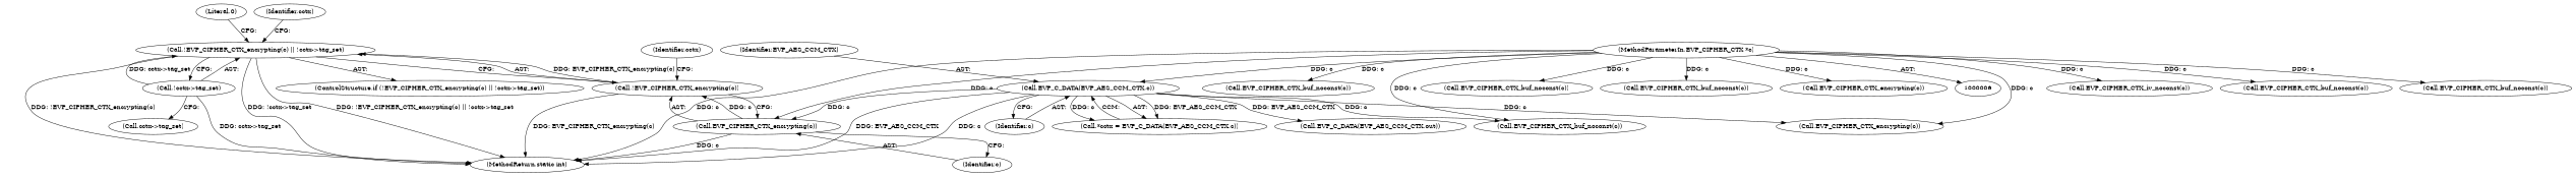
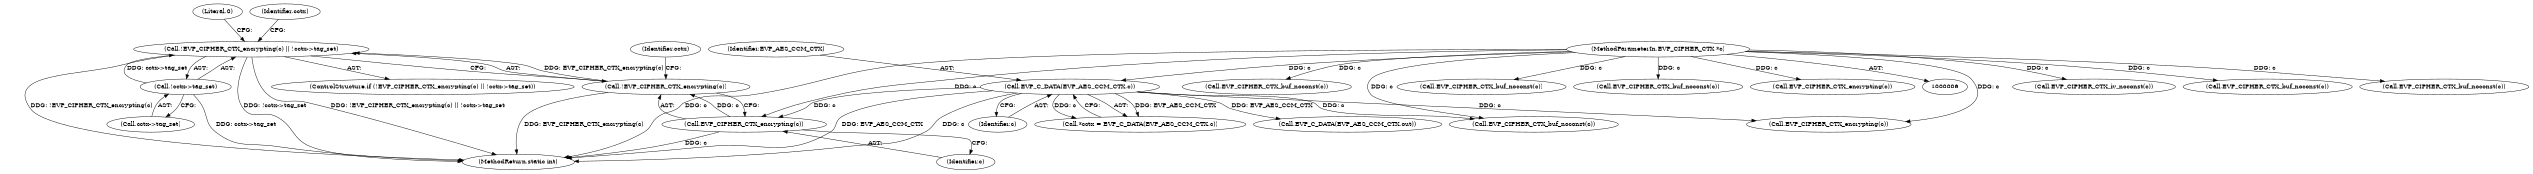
  digraph {
    n1 [label="(Call,!EVP_CIPHER_CTX_encrypting(c) || !cctx->tag_set)"]
    n2 [label="(Call,!EVP_CIPHER_CTX_encrypting(c))"]
    n3 [label="(Call,!cctx->tag_set)"]
    n4 [label="(MethodReturn,static int)"]
    n5 [label="(ControlStructure,if (!EVP_CIPHER_CTX_encrypting(c) || !cctx->tag_set))"]
    n6 [label="(Call,EVP_CIPHER_CTX_encrypting(c))"]
    n7 [label="(Call,cctx->tag_set)"]
    n8 [label="(Identifier,c)"]
    n9 [label="(Call,EVP_C_DATA(EVP_AES_CCM_CTX,c))"]
    n10 [label="(Identifier,c)"]
    n11 [label="(Call,*cctx = EVP_C_DATA(EVP_AES_CCM_CTX,c))"]
    n12 [label="(Call,EVP_C_DATA(EVP_AES_CCM_CTX,out))"]
    n13 [label="(Call,EVP_CIPHER_CTX_buf_noconst(c))"]
    n14 [label="(Call,EVP_CIPHER_CTX_encrypting(c))"]
    n15 [label="(Call,EVP_CIPHER_CTX_iv_noconst(c))"]
    n16 [label="(MethodParameterIn,EVP_CIPHER_CTX *c)"]
    n17 [label="(Call,EVP_CIPHER_CTX_buf_noconst(c))"]
    n18 [label="(Call,EVP_CIPHER_CTX_buf_noconst(c))"]
    n19 [label="(Call,EVP_CIPHER_CTX_buf_noconst(c))"]
    n20 [label="(Call,EVP_CIPHER_CTX_buf_noconst(c))"]
    n21 [label="(Call,EVP_CIPHER_CTX_buf_noconst(c))"]
    n22 [label="(Call,EVP_CIPHER_CTX_encrypting(c))"]
    n23 [label=1000006]
    n24 [label="(Identifier,EVP_AES_CCM_CTX)"]
    n25 [label="(Literal,0)"]
    n26 [label="(Identifier,cctx)"]
    n27 [label="(Identifier,cctx)"]
    n1 -> n2 [label="CFG: "]
-   n1 -> n3 [label="CFG: "]
+   n1 -> n3 [label="AST: "]
    n1 -> n4 [label="DDG: !EVP_CIPHER_CTX_encrypting(c)"]
    n1 -> n4 [label="DDG: !cctx->tag_set"]
    n1 -> n4 [label="DDG: !EVP_CIPHER_CTX_encrypting(c) || !cctx->tag_set"]
    n1 -> n5 [label="AST: "]
    n2 -> n1 [label="AST: "]
    n2 -> n1 [label="DDG: EVP_CIPHER_CTX_encrypting(c)"]
    n2 -> n4 [label="DDG: EVP_CIPHER_CTX_encrypting(c)"]
    n2 -> n6 [label="CFG: "]
    n3 -> n1 [label="AST: "]
    n3 -> n1 [label="DDG: cctx->tag_set"]
    n3 -> n4 [label="DDG: cctx->tag_set"]
    n3 -> n7 [label="CFG: "]
    n6 -> n2 [label="AST: "]
    n6 -> n2 [label="DDG: c"]
    n6 -> n4 [label="DDG: c"]
    n6 -> n8 [label="CFG: "]
+   n7 -> n3 [label="AST: "]
    n8 -> n6 [label="AST: "]
    n9 -> n4 [label="DDG: c"]
    n9 -> n4 [label="DDG: EVP_AES_CCM_CTX"]
    n9 -> n6 [label="DDG: c"]
    n9 -> n10 [label="CFG: "]
    n9 -> n11 [label="AST: "]
    n9 -> n11 [label="DDG: EVP_AES_CCM_CTX"]
    n9 -> n11 [label="DDG: c"]
    n9 -> n12 [label="DDG: EVP_AES_CCM_CTX"]
    n9 -> n13 [label="DDG: c"]
    n9 -> n14 [label="DDG: c"]
    n10 -> n9 [label="AST: "]
-   n11 -> n9 [label="CCM: "]
+   n11 -> n9 [label="CFG: "]
    n16 -> n4 [label="DDG: c"]
    n16 -> n6 [label="DDG: c"]
    n16 -> n9 [label="DDG: c"]
    n16 -> n13 [label="DDG: c"]
    n16 -> n14 [label="DDG: c"]
    n16 -> n15 [label="DDG: c"]
    n16 -> n17 [label="DDG: c"]
    n16 -> n18 [label="DDG: c"]
    n16 -> n19 [label="DDG: c"]
    n16 -> n20 [label="DDG: c"]
    n16 -> n21 [label="DDG: c"]
    n16 -> n22 [label="DDG: c"]
    n16 -> n23 [label="AST: "]
    n24 -> n9 [label="AST: "]
    n25 -> n1 [label="CFG: "]
    n26 -> n2 [label="CFG: "]
    n27 -> n1 [label="CFG: "]
  }
